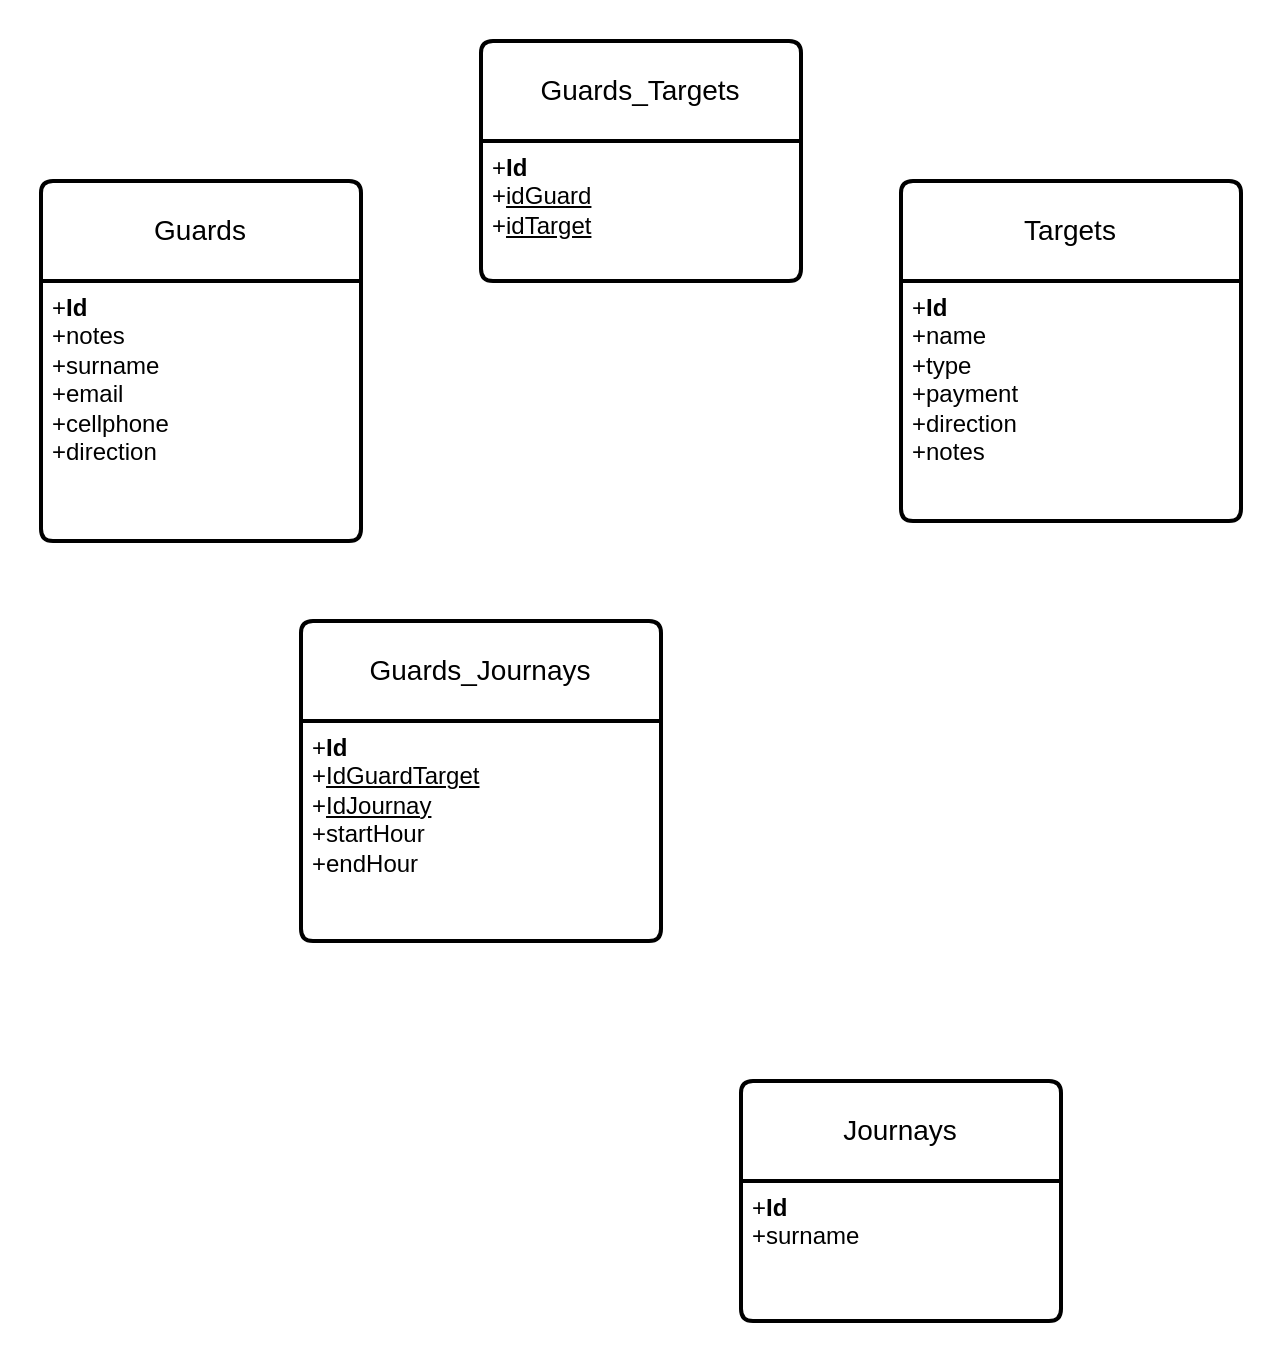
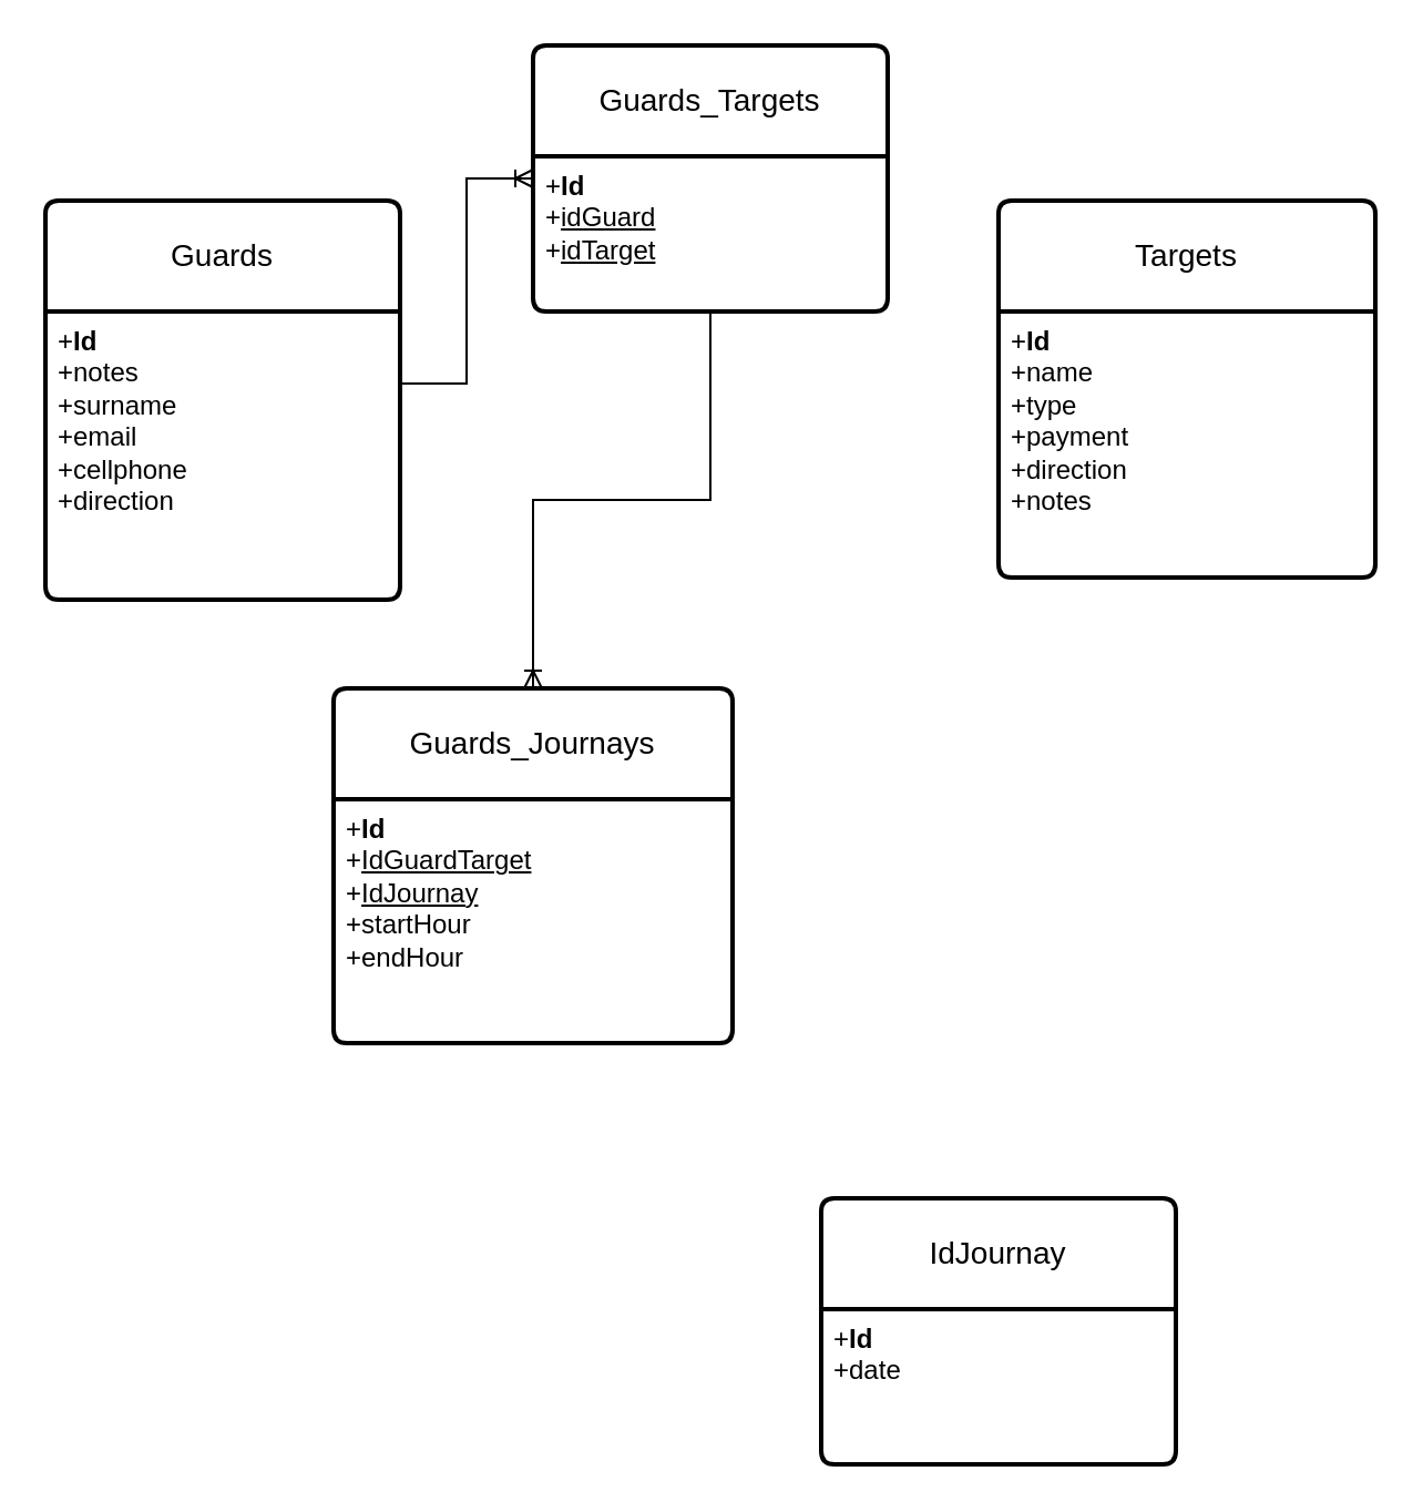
  <mxCell id="0" value="" />
  <mxCell id="1" parent="0" />
  <mxCell id="2" value="Guards" style="swimlane;childLayout=stackLayout;horizontal=1;startSize=50;horizontalStack=0;rounded=1;fontSize=14;fontStyle=0;strokeWidth=2;resizeParent=0;resizeLast=1;shadow=0;dashed=0;align=center;arcSize=4;whiteSpace=wrap;html=1;" parent="1" vertex="1"><mxGeometry x="20" y="90" width="160" height="180" as="geometry" /></mxCell>
  <mxCell id="3" value="+&lt;b&gt;Id&lt;/b&gt;&lt;br&gt;+notes&lt;br&gt;+surname&lt;br&gt;+email&lt;br&gt;+cellphone&lt;br&gt;+direction" style="align=left;strokeColor=none;fillColor=none;spacingLeft=4;fontSize=12;verticalAlign=top;resizable=0;rotatable=0;part=1;html=1;" parent="2" vertex="1"><mxGeometry y="50" width="160" height="130" as="geometry" /></mxCell>
  <mxCell id="4" value="Targets" style="swimlane;childLayout=stackLayout;horizontal=1;startSize=50;horizontalStack=0;rounded=1;fontSize=14;fontStyle=0;strokeWidth=2;resizeParent=0;resizeLast=1;shadow=0;dashed=0;align=center;arcSize=4;whiteSpace=wrap;html=1;" parent="1" vertex="1"><mxGeometry x="450" y="90" width="170" height="170" as="geometry" /></mxCell>
  <mxCell id="5" value="+&lt;b&gt;Id&lt;/b&gt;&lt;br&gt;+name&lt;br&gt;+type&lt;br&gt;+payment&lt;br&gt;+direction&lt;br&gt;+notes" style="align=left;strokeColor=none;fillColor=none;spacingLeft=4;fontSize=12;verticalAlign=top;resizable=0;rotatable=0;part=1;html=1;" parent="4" vertex="1"><mxGeometry y="50" width="170" height="120" as="geometry" /></mxCell>
- <mxCell id="6" value="Journays" style="swimlane;childLayout=stackLayout;horizontal=1;startSize=50;horizontalStack=0;rounded=1;fontSize=14;fontStyle=0;strokeWidth=2;resizeParent=0;resizeLast=1;shadow=0;dashed=0;align=center;arcSize=4;whiteSpace=wrap;html=1;" parent="1" vertex="1"><mxGeometry x="370" y="540" width="160" height="120" as="geometry" /></mxCell>
- <mxCell id="7" value="+&lt;b&gt;Id&lt;/b&gt;&lt;br&gt;+surname" style="align=left;strokeColor=none;fillColor=none;spacingLeft=4;fontSize=12;verticalAlign=top;resizable=0;rotatable=0;part=1;html=1;" parent="6" vertex="1"><mxGeometry y="50" width="160" height="70" as="geometry" /></mxCell>
+ <mxCell id="6" value="IdJournay" style="swimlane;childLayout=stackLayout;horizontal=1;startSize=50;horizontalStack=0;rounded=1;fontSize=14;fontStyle=0;strokeWidth=2;resizeParent=0;resizeLast=1;shadow=0;dashed=0;align=center;arcSize=4;whiteSpace=wrap;html=1;" parent="1" vertex="1"><mxGeometry x="370" y="540" width="160" height="120" as="geometry" /></mxCell>
+ <mxCell id="7" value="+&lt;b&gt;Id&lt;/b&gt;&lt;br&gt;+date" style="align=left;strokeColor=none;fillColor=none;spacingLeft=4;fontSize=12;verticalAlign=top;resizable=0;rotatable=0;part=1;html=1;" parent="6" vertex="1"><mxGeometry y="50" width="160" height="70" as="geometry" /></mxCell>
  <mxCell id="8" value="Guards_Journays" style="swimlane;childLayout=stackLayout;horizontal=1;startSize=50;horizontalStack=0;rounded=1;fontSize=14;fontStyle=0;strokeWidth=2;resizeParent=0;resizeLast=1;shadow=0;dashed=0;align=center;arcSize=4;whiteSpace=wrap;html=1;" parent="1" vertex="1"><mxGeometry x="150" y="310" width="180" height="160" as="geometry" /></mxCell>
  <mxCell id="9" value="+&lt;b&gt;Id&lt;/b&gt;&lt;br&gt;+&lt;u&gt;IdGuardTarget&lt;/u&gt;&lt;br&gt;+&lt;u&gt;IdJournay&lt;/u&gt;&lt;br&gt;+startHour&lt;br&gt;+endHour" style="align=left;strokeColor=none;fillColor=none;spacingLeft=4;fontSize=12;verticalAlign=top;resizable=0;rotatable=0;part=1;html=1;" parent="8" vertex="1"><mxGeometry y="50" width="180" height="110" as="geometry" /></mxCell>
+ <mxCell id="10" style="edgeStyle=orthogonalEdgeStyle;rounded=0;orthogonalLoop=1;jettySize=auto;html=1;exitX=0.5;exitY=1;exitDx=0;exitDy=0;entryX=0.5;entryY=0;entryDx=0;entryDy=0;endArrow=ERoneToMany;endFill=0;" parent="1" source="11" target="8" edge="1"><mxGeometry relative="1" as="geometry" /></mxCell>
  <mxCell id="11" value="Guards_Targets" style="swimlane;childLayout=stackLayout;horizontal=1;startSize=50;horizontalStack=0;rounded=1;fontSize=14;fontStyle=0;strokeWidth=2;resizeParent=0;resizeLast=1;shadow=0;dashed=0;align=center;arcSize=4;whiteSpace=wrap;html=1;" parent="1" vertex="1"><mxGeometry x="240" y="20" width="160" height="120" as="geometry" /></mxCell>
  <mxCell id="12" value="+&lt;b&gt;Id&lt;/b&gt;&lt;br&gt;+&lt;u&gt;idGuard&lt;/u&gt;&lt;br&gt;+&lt;u&gt;idTarget&lt;/u&gt;" style="align=left;strokeColor=none;fillColor=none;spacingLeft=4;fontSize=12;verticalAlign=top;resizable=0;rotatable=0;part=1;html=1;" parent="11" vertex="1"><mxGeometry y="50" width="160" height="70" as="geometry" /></mxCell>
+ <mxCell id="13" style="edgeStyle=orthogonalEdgeStyle;rounded=0;orthogonalLoop=1;jettySize=auto;html=1;exitX=1;exitY=0.25;exitDx=0;exitDy=0;entryX=0;entryY=0.5;entryDx=0;entryDy=0;endArrow=ERoneToMany;endFill=0;" parent="1" source="3" target="11" edge="1"><mxGeometry relative="1" as="geometry" /></mxCell>
